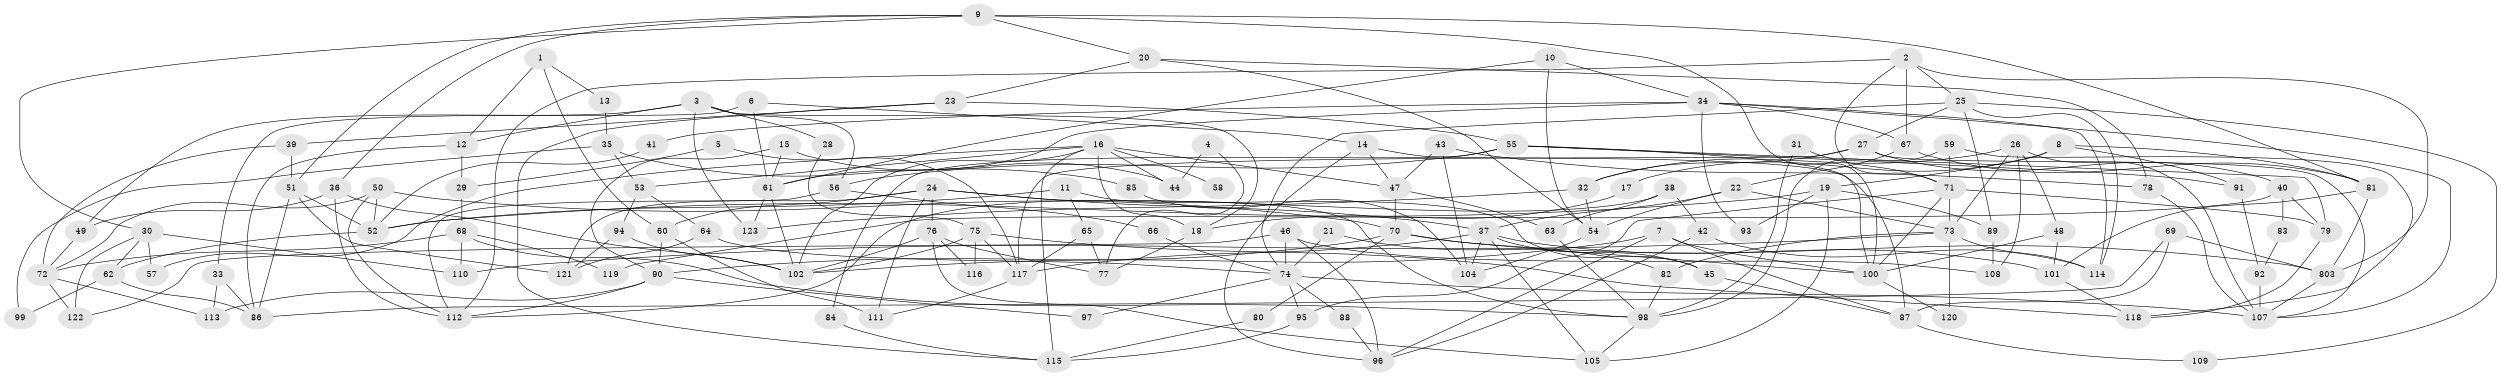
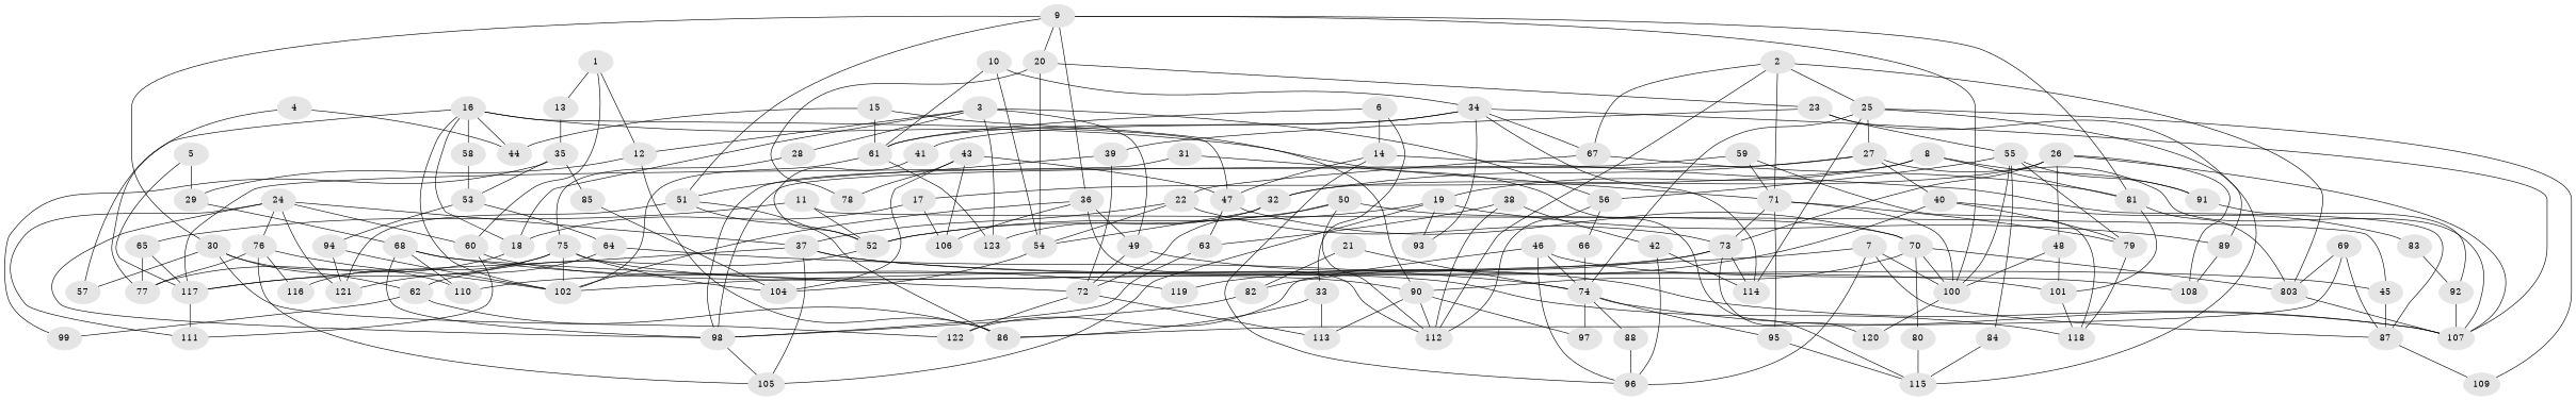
  graph {
    node [color=gray90 style=filled]
    1
    12
    13
    60
    29
    86
    35
    90
    111
    2
    25
    67
    71
    n14 [label=803]
    112
    89
    74
    27
    109
    114
    22
    81
    100
    73
    79
    95
    107
    3
    18
    28
    49
    56
    123
    77
    54
    37
    75
    72
    66
    4
    44
    5
    117
    68
    6
    14
    33
    61
    87
    96
    47
    113
    102
    7
    120
    8
    17
    19
    91
+   106
    52
    93
    105
    101
    92
    9
    20
    30
    36
    51
    23
    78
    57
    62
    110
    122
    121
    10
    34
    41
    104
    11
    45
    65
    53
    85
    99
    63
    70
    15
    97
    16
    58
    115
    64
    94
    108
    39
    55
    21
    82
    88
    98
    84
    24
    76
    116
    32
    40
    26
    48
    83
    119
    118
    31
    38
    42
    43
    46
    80
    50
    59
    69
    1 -- 12
    1 -- 13
    1 -- 60
    12 -- 29
    12 -- 86
    13 -- 35
    60 -- 90
    60 -- 111
    29 -- 68
    35 -- 53
    35 -- 85
    35 -- 99
    90 -- 112
    90 -- 113
    90 -- 97
    2 -- 25
    2 -- 67
    2 -- 71
    2 -- n14
    2 -- 112
    25 -- 89
    25 -- 74
    25 -- 27
    25 -- 109
    25 -- 114
    67 -- 22
    67 -- 81
    71 -- 100
    71 -- 73
    71 -- 79
    71 -- 95
    n14 -- 107
    89 -- 108
    74 -- 95
    74 -- 107
    74 -- 97
    74 -- 88
    27 -- 107
    27 -- 117
    27 -- 32
    27 -- 40
    22 -- 73
    22 -- 54
    22 -- 37
    81 -- n14
    81 -- 101
    100 -- 120
    73 -- 114
    73 -- 120
    73 -- 110
    73 -- 82
    79 -- 118
    95 -- 115
    3 -- 12
    3 -- 18
    3 -- 28
    3 -- 49
    3 -- 56
    3 -- 123
    18 -- 77
    28 -- 75
-   78 -- 107
+   49 -- 107
    49 -- 72
    56 -- 112
    56 -- 66
    54 -- 104
    37 -- 117
    37 -- 105
    37 -- 101
    37 -- 45
    75 -- 117
    75 -- 102
-   37 -- 104
+   75 -- 104
    75 -- 116
    75 -- 118
    72 -- 113
    72 -- 122
    66 -- 74
    4 -- 77
    4 -- 44
    5 -- 29
    5 -- 117
    117 -- 111
    68 -- 72
    68 -- 110
    68 -- 98
    68 -- 119
    6 -- 14
    6 -- 33
    6 -- 61
    14 -- 87
    14 -- 96
    14 -- 47
    33 -- 86
    33 -- 113
    61 -- 123
    61 -- 102
    87 -- 109
    47 -- 63
    47 -- 70
    7 -- 100
    7 -- 87
    7 -- 96
    7 -- 102
    8 -- 81
    8 -- 17
    8 -- 19
    8 -- 91
    17 -- 18
+   17 -- 106
    19 -- 89
    19 -- 52
    19 -- 93
    19 -- 105
    91 -- 92
    52 -- 62
    101 -- 118
    92 -- 107
    9 -- 81
    9 -- 100
    9 -- 20
    9 -- 30
    9 -- 36
    9 -- 51
    20 -- 54
    20 -- 23
    20 -- 78
    30 -- 57
    30 -- 62
    30 -- 110
    30 -- 122
    36 -- 112
    36 -- 49
    36 -- 102
+   36 -- 106
    51 -- 86
    51 -- 52
    51 -- 121
    23 -- 115
    23 -- 39
    23 -- 55
    62 -- 86
    62 -- 99
    10 -- 54
    10 -- 61
    10 -- 34
    34 -- 67
    34 -- 114
    34 -- 107
    34 -- 61
    34 -- 93
    34 -- 41
    41 -- 52
    11 -- 52
    11 -- 45
    11 -- 65
    45 -- 87
    65 -- 77
    65 -- 117
    53 -- 64
    53 -- 94
    85 -- 104
    63 -- 98
    70 -- 90
    70 -- n14
    70 -- 100
    70 -- 80
    15 -- 90
    15 -- 44
    15 -- 61
    16 -- 18
    16 -- 44
    16 -- 47
    16 -- 102
    16 -- 57
-   16 -- 53
+   58 -- 53
    16 -- 58
    16 -- 115
    64 -- 74
    64 -- 121
    94 -- 102
    94 -- 121
    39 -- 72
    39 -- 51
    55 -- 100
    55 -- 79
    55 -- 56
    55 -- 91
    55 -- 84
    21 -- 74
    21 -- 82
    82 -- 98
    88 -- 96
    98 -- 105
    84 -- 115
    24 -- 60
    24 -- 111
    24 -- 37
    24 -- 121
    24 -- 98
    24 -- 76
    76 -- 77
    76 -- 102
    76 -- 105
    76 -- 116
    32 -- 123
    32 -- 54
    40 -- 79
    40 -- 83
    40 -- 119
    26 -- 73
    26 -- 107
    26 -- 108
    26 -- 32
    26 -- 48
    48 -- 100
    48 -- 101
    83 -- 92
    31 -- 71
    31 -- 98
    38 -- 112
    38 -- 63
    38 -- 42
    42 -- 114
    42 -- 96
    43 -- 47
+   43 -- 106
    43 -- 78
    43 -- 104
    46 -- 74
    46 -- 96
    46 -- 122
    46 -- 108
    80 -- 115
    50 -- 112
    50 -- 72
    50 -- 52
    50 -- 70
    59 -- 71
    59 -- 98
    59 -- 118
    69 -- 86
    69 -- n14
    69 -- 87
  }
